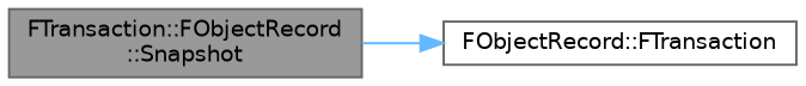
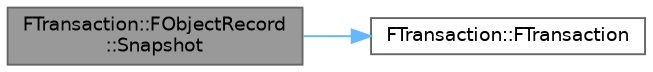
  digraph {
    rankdir=LR
    node [fontname=Helvetica fontsize=10 shape=box style=filled]
    n1 [color=gray40 fillcolor=grey60 fontcolor=black height=0.2 label="FTransaction::FObjectRecord\l::Snapshot" width=0.4]
-   n2 [color=grey40 fillcolor=white height=0.2 label="FObjectRecord::FTransaction" width=0.4]
+   n2 [color=grey40 fillcolor=white height=0.2 label="FTransaction::FTransaction" width=0.4]
    n1 -> n2 [color=steelblue1 fontname=Helvetica fontsize=10 labelfontname=Helvetica labelfontsize=10 style=solid]
  }
